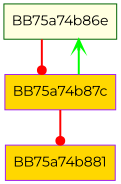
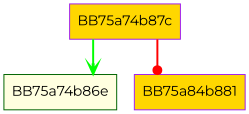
  digraph {
    fontname=Montserrat
    splines=ortho
    node [color=purple fillcolor=gold fontname=Montserrat shape=box style=filled]
    edge [arrowhead=dot color=red fontname=Montserrat style=bold]
    BB75a74b86e [color=darkgreen fillcolor=lightyellow]
    BB75a74b87c
-   BB75a74b881
-   BB75a74b86e -> BB75a74b87c
+   BB75a74b881 [label=BB75a84b881]
    BB75a74b87c -> BB75a74b86e [arrowhead=vee color=green]
    BB75a74b87c -> BB75a74b881
  }
